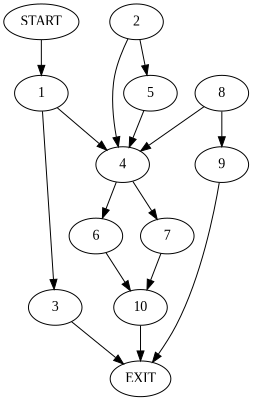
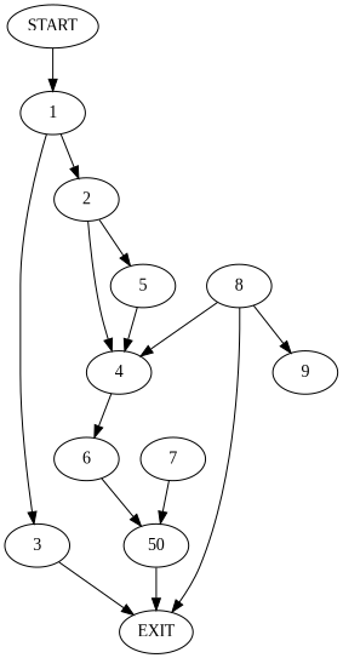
  digraph {
    fontname="Liberation Serif"
    node [fontname="Liberation Serif"]
    edge [fontname="Liberation Serif"]
    n1 [label=START]
    1
    2
    3
    n5 [label=EXIT]
    4
    5
    6
    7
-   10
+   10 [label=50]
    8
    9
    n1 -> 1
-   1 -> 4
+   1 -> 2
    1 -> 3
    2 -> 4
    2 -> 5
    3 -> n5
    4 -> 6
-   4 -> 7
    5 -> 4
    6 -> 10
    7 -> 10
    10 -> n5
    8 -> 4
    8 -> 9
-   9 -> n5
+   8 -> n5
  }
